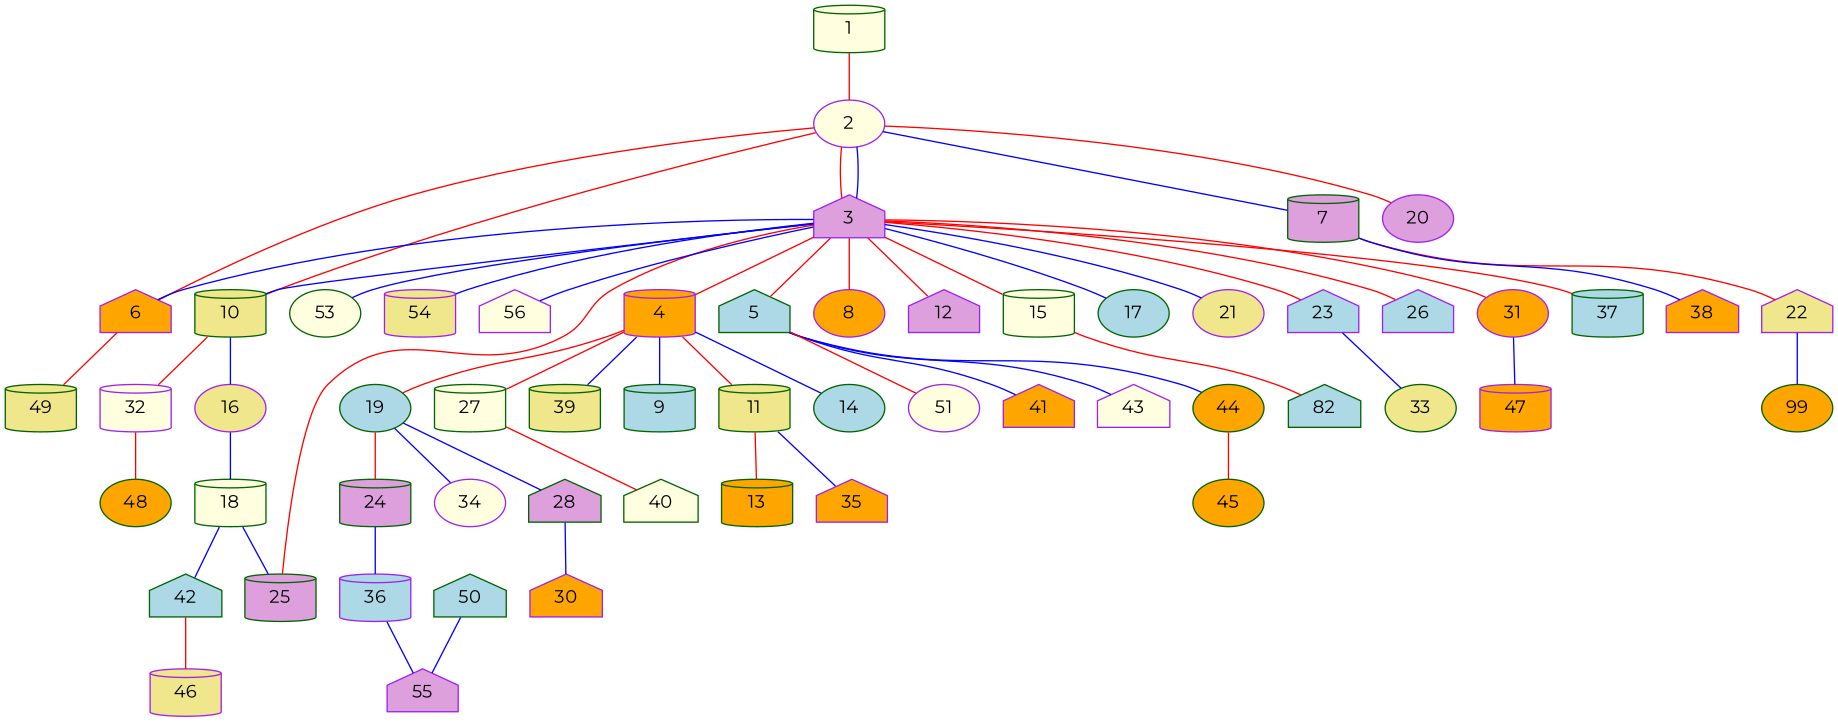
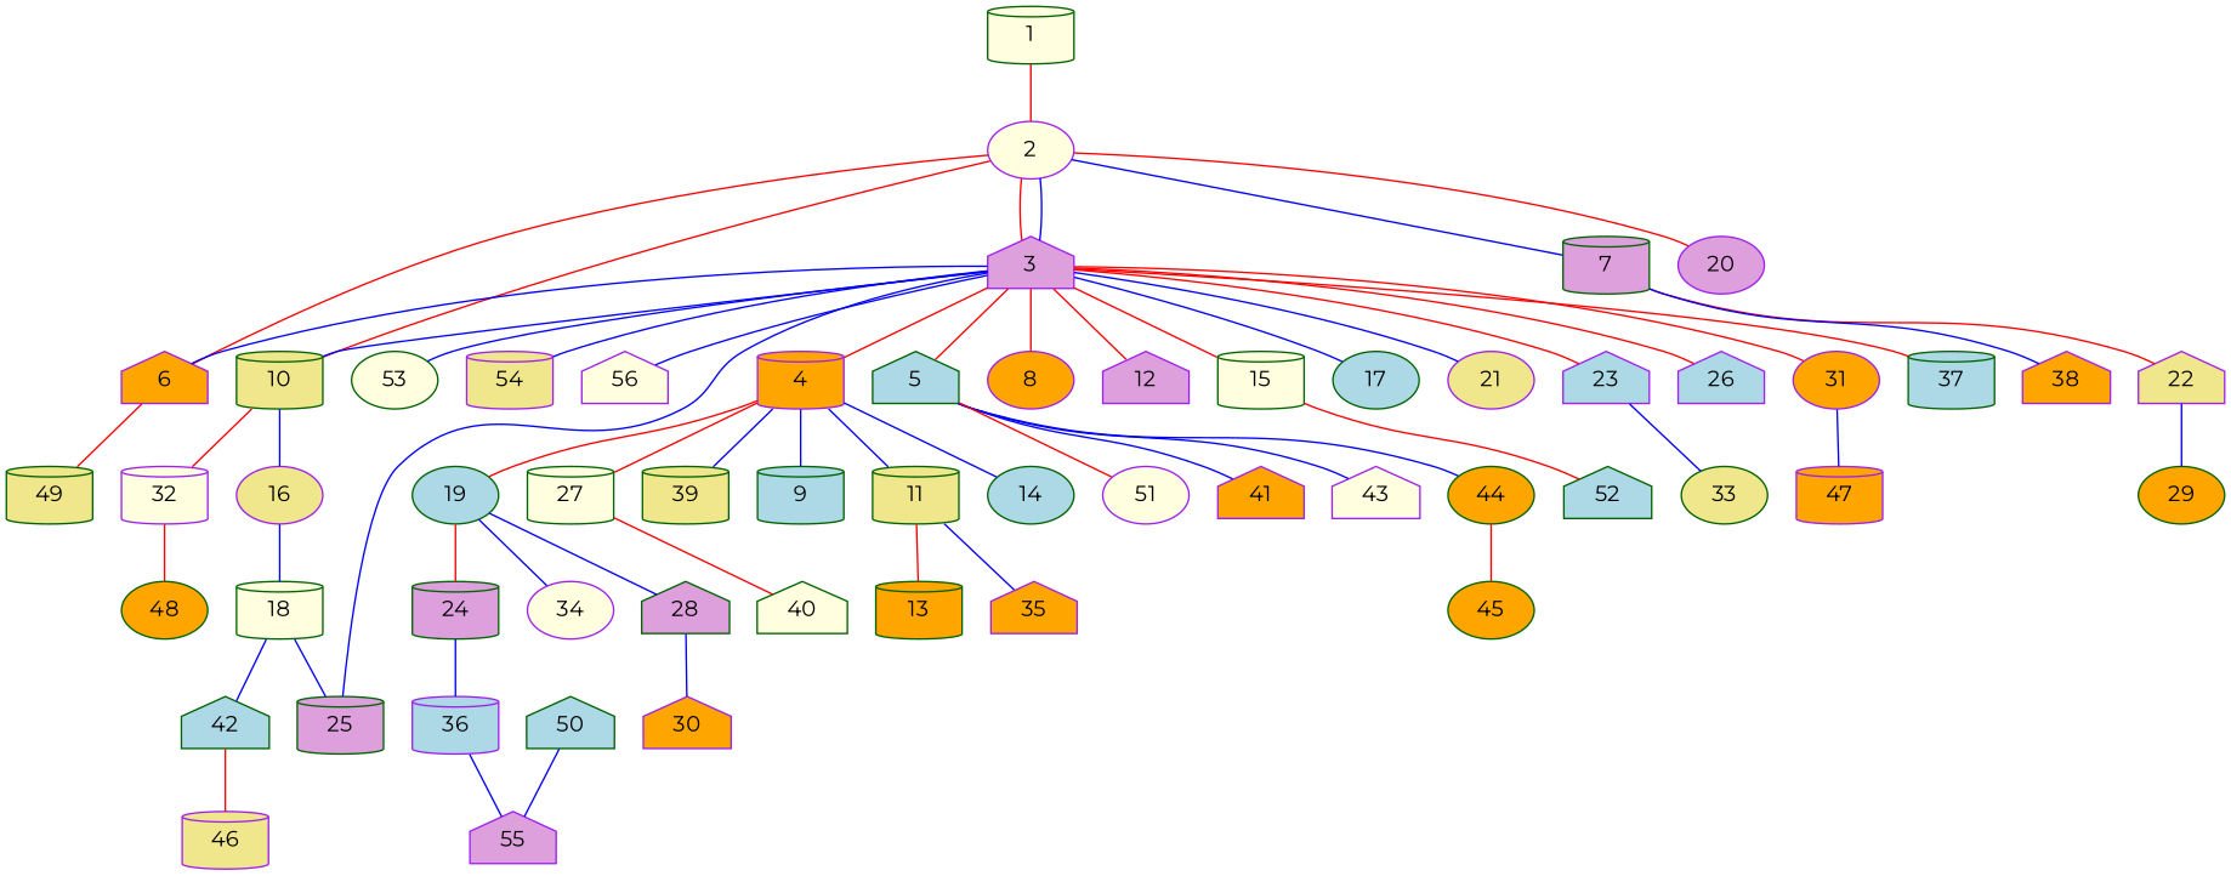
  graph {
    fontname=Montserrat
    node [color=darkgreen fillcolor=orange fontname=Montserrat shape=cylinder style=filled]
    edge [color=blue fontname=Montserrat]
    1 [fillcolor=lightyellow]
    2 [color=purple fillcolor=lightyellow shape=ellipse]
    3 [color=purple fillcolor=plum shape=house]
    6 [color=purple shape=house]
    7 [fillcolor=plum]
    10 [fillcolor=khaki]
    20 [color=purple fillcolor=plum shape=ellipse]
    4 [color=purple]
    5 [fillcolor=lightblue shape=house]
    8 [color=purple shape=ellipse]
    12 [color=purple fillcolor=plum shape=house]
    15 [fillcolor=lightyellow]
    17 [fillcolor=lightblue shape=ellipse]
    21 [color=purple fillcolor=khaki shape=ellipse]
    23 [color=purple fillcolor=lightblue shape=house]
    25 [fillcolor=plum]
    26 [color=purple fillcolor=lightblue shape=house]
    31 [color=purple shape=ellipse]
    37 [fillcolor=lightblue]
    53 [fillcolor=lightyellow shape=ellipse]
    54 [color=purple fillcolor=khaki]
    56 [color=purple fillcolor=lightyellow shape=house]
    49 [fillcolor=khaki]
    22 [color=purple fillcolor=khaki shape=house]
    38 [color=purple shape=house]
    16 [color=purple fillcolor=khaki shape=ellipse]
    32 [color=purple fillcolor=lightyellow]
    9 [fillcolor=lightblue]
    11 [fillcolor=khaki]
    14 [fillcolor=lightblue shape=ellipse]
    19 [fillcolor=lightblue shape=ellipse]
    27 [fillcolor=lightyellow]
    39 [fillcolor=khaki]
    41 [color=purple shape=house]
    43 [color=purple fillcolor=lightyellow shape=house]
    44 [shape=ellipse]
    51 [color=purple fillcolor=lightyellow shape=ellipse]
-   52 [fillcolor=lightblue shape=house label=82]
+   52 [fillcolor=lightblue shape=house]
    33 [fillcolor=khaki shape=ellipse]
    47 [color=purple]
    13
    35 [color=purple shape=house]
    24 [fillcolor=plum]
    28 [fillcolor=plum shape=house]
    34 [color=purple fillcolor=lightyellow shape=ellipse]
    40 [fillcolor=lightyellow shape=house]
    45 [shape=ellipse]
-   29 [shape=ellipse label=99]
+   29 [shape=ellipse]
    18 [fillcolor=lightyellow]
    48 [shape=ellipse]
    42 [fillcolor=lightblue shape=house]
    46 [color=purple fillcolor=khaki]
    36 [color=purple fillcolor=lightblue]
    30 [color=purple shape=house]
    55 [color=purple fillcolor=plum shape=house]
    50 [fillcolor=lightblue shape=house]
    1 -- 2 [color=red]
    2 -- 3 [color=red]
    2 -- 3
    2 -- 6 [color=red]
    2 -- 7
    2 -- 10 [color=red]
    2 -- 20 [color=red]
    3 -- 6
    3 -- 10
    3 -- 4 [color=red]
    3 -- 5 [color=red]
    3 -- 8 [color=red]
    3 -- 12 [color=red]
    3 -- 15 [color=red]
    3 -- 17
    3 -- 21
    3 -- 23 [color=red]
-   3 -- 25 [color=red]
+   3 -- 25
    3 -- 26 [color=red]
    3 -- 31 [color=red]
    3 -- 37 [color=red]
    3 -- 53
    3 -- 54
    3 -- 56
    6 -- 49 [color=red]
    7 -- 22 [color=red]
    7 -- 38
    10 -- 16
    10 -- 32 [color=red]
    4 -- 9
-   4 -- 11 [color=red]
+   4 -- 11
    4 -- 14
    4 -- 19 [color=red]
    4 -- 27 [color=red]
    4 -- 39
    5 -- 41
    5 -- 43
    5 -- 44
    5 -- 51 [color=red]
    15 -- 52 [color=red]
    23 -- 33
    31 -- 47
    22 -- 29
    16 -- 18
    32 -- 48 [color=red]
    11 -- 13 [color=red]
    11 -- 35
    19 -- 24 [color=red]
    19 -- 28
    19 -- 34
    27 -- 40 [color=red]
    44 -- 45 [color=red]
    24 -- 36
    28 -- 30
    18 -- 25
    18 -- 42
    42 -- 46 [color=red]
    36 -- 55
    50 -- 55
  }
